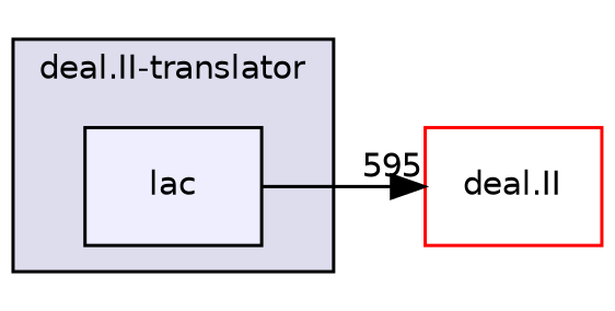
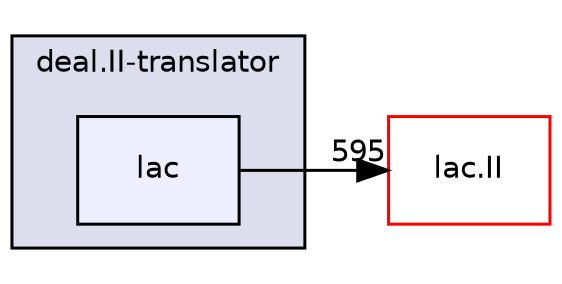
  digraph {
    compound=true
    rankdir=LR
    fontname="DejaVu Sans"
    node [fontname="DejaVu Sans" fontsize=10 shape=box style=filled]
    n1 [fillcolor="#eeeeff" label=lac pencolor=black]
-   n2 [color=red fillcolor=white label="deal.II"]
+   n2 [color=red fillcolor=white label="lac.II"]
    subgraph cluster_1 {
      bgcolor="#ddddee"
      fontsize=10
      label="deal.II-translator"
      pencolor=black
      n1
    }
    n1 -> n2 [headlabel=595 labeldistance=1.5 labelfontname=Helvetica labelfontsize=10 fontname="DejaVu Sans"]
  }
